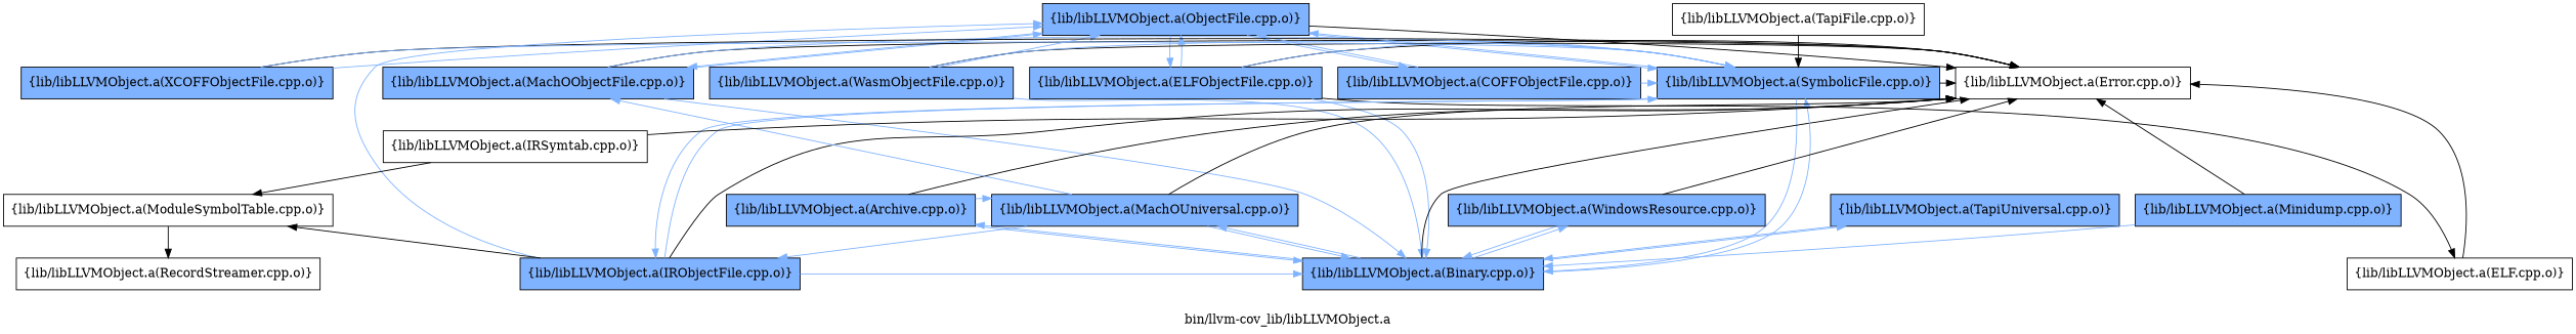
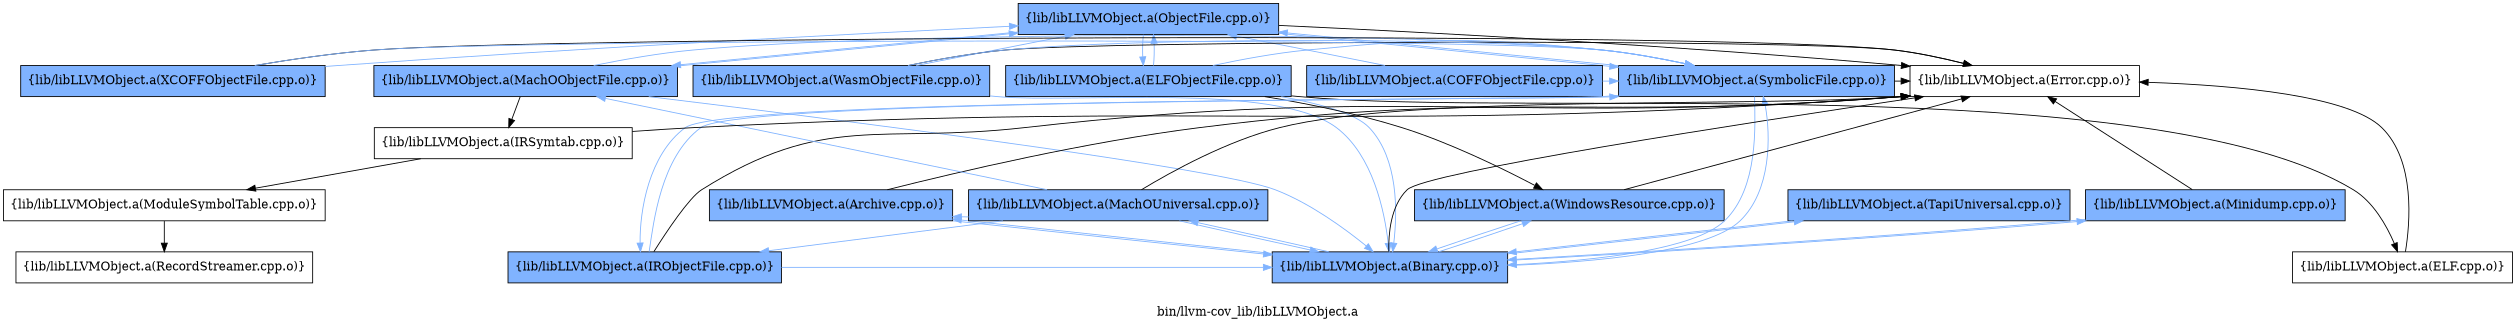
  digraph {
    label="bin/llvm-cov_lib/libLLVMObject.a"
    rankdir=TB
    node [fillcolor="0.600000 0.5 1" group=1 shape=box style=filled]
    edge [color="0.600000 0.5 1"]
    n1 [label="{lib/libLLVMObject.a(ObjectFile.cpp.o)}"]
    n2 [group=0 label="{lib/libLLVMObject.a(Error.cpp.o)}" fillcolor="" style=""]
    n3 [label="{lib/libLLVMObject.a(MachOObjectFile.cpp.o)}"]
    n4 [label="{lib/libLLVMObject.a(ELFObjectFile.cpp.o)}"]
    n5 [label="{lib/libLLVMObject.a(COFFObjectFile.cpp.o)}"]
    n6 [label="{lib/libLLVMObject.a(SymbolicFile.cpp.o)}"]
    n7 [label="{lib/libLLVMObject.a(WasmObjectFile.cpp.o)}"]
    n8 [label="{lib/libLLVMObject.a(XCOFFObjectFile.cpp.o)}"]
    n9 [label="{lib/libLLVMObject.a(Binary.cpp.o)}"]
    n10 [group=0 label="{lib/libLLVMObject.a(ELF.cpp.o)}" fillcolor="" style=""]
    n11 [label="{lib/libLLVMObject.a(IRObjectFile.cpp.o)}"]
    n12 [label="{lib/libLLVMObject.a(Archive.cpp.o)}"]
    n13 [label="{lib/libLLVMObject.a(MachOUniversal.cpp.o)}"]
    n14 [label="{lib/libLLVMObject.a(Minidump.cpp.o)}"]
    n15 [label="{lib/libLLVMObject.a(TapiUniversal.cpp.o)}"]
    n16 [label="{lib/libLLVMObject.a(WindowsResource.cpp.o)}"]
    n17 [group=0 label="{lib/libLLVMObject.a(ModuleSymbolTable.cpp.o)}" fillcolor="" style=""]
    n18 [group=0 label="{lib/libLLVMObject.a(RecordStreamer.cpp.o)}" fillcolor="" style=""]
    n19 [group=0 label="{lib/libLLVMObject.a(IRSymtab.cpp.o)}" fillcolor="" style=""]
-   n20 [group=0 label="{lib/libLLVMObject.a(TapiFile.cpp.o)}" fillcolor="" style=""]
    subgraph sub_1 {
      rank=same
      n1
    }
    subgraph sub_2 {
      rank=same
      n2
      n3
      n4
      n5
      n6
      n7
      n8
    }
    subgraph sub_3 {
      rank=same
      n9
      n10
      n11
    }
    subgraph sub_4 {
      rank=same
      n12
      n13
      n14
      n15
      n16
      n17
    }
    subgraph sub_5 {
      rank=same
      n1
    }
    subgraph sub_6 {
      rank=same
      n2
      n3
      n4
      n5
      n6
      n7
      n8
    }
    subgraph sub_7 {
      rank=same
      n9
      n10
      n11
    }
    subgraph sub_8 {
      rank=same
      n12
      n13
      n14
      n15
      n16
      n17
    }
    n1 -> n2 [color=""]
    n1 -> n3
    n1 -> n4
-   n1 -> n5
    n1 -> n6
    n3 -> n1
-   n3 -> n2 [color=""]
+   n3 -> n19 [color=""]
    n3 -> n6
    n3 -> n9
    n4 -> n1
-   n4 -> n2 [color=""]
+   n4 -> n16 [color=""]
    n4 -> n6
    n4 -> n9
    n4 -> n10 [color=""]
    n5 -> n1
    n5 -> n6
    n6 -> n1
    n6 -> n2 [color=""]
    n6 -> n9
    n6 -> n11
    n7 -> n1
    n7 -> n2 [color=""]
    n7 -> n6
    n7 -> n9
    n8 -> n1
    n8 -> n2 [color=""]
    n8 -> n6
    n9 -> n2 [color=""]
    n9 -> n6
    n9 -> n12
    n9 -> n13
+   n9 -> n14
    n9 -> n15
    n9 -> n16
    n10 -> n2 [color=""]
-   n11 -> n1
    n11 -> n2 [color=""]
    n11 -> n6
    n11 -> n9
-   n11 -> n17 [color=""]
    n12 -> n2 [color=""]
    n12 -> n9
    n13 -> n2 [color=""]
    n13 -> n3
    n13 -> n9
    n13 -> n11
-   n12 -> n13
+   n13 -> n12
    n14 -> n2 [color=""]
    n14 -> n9
    n15 -> n9
    n16 -> n2 [color=""]
    n16 -> n9
    n17 -> n18 [color=""]
    n19 -> n2 [color=""]
    n19 -> n17 [color=""]
-   n20 -> n6 [color=""]
  }
